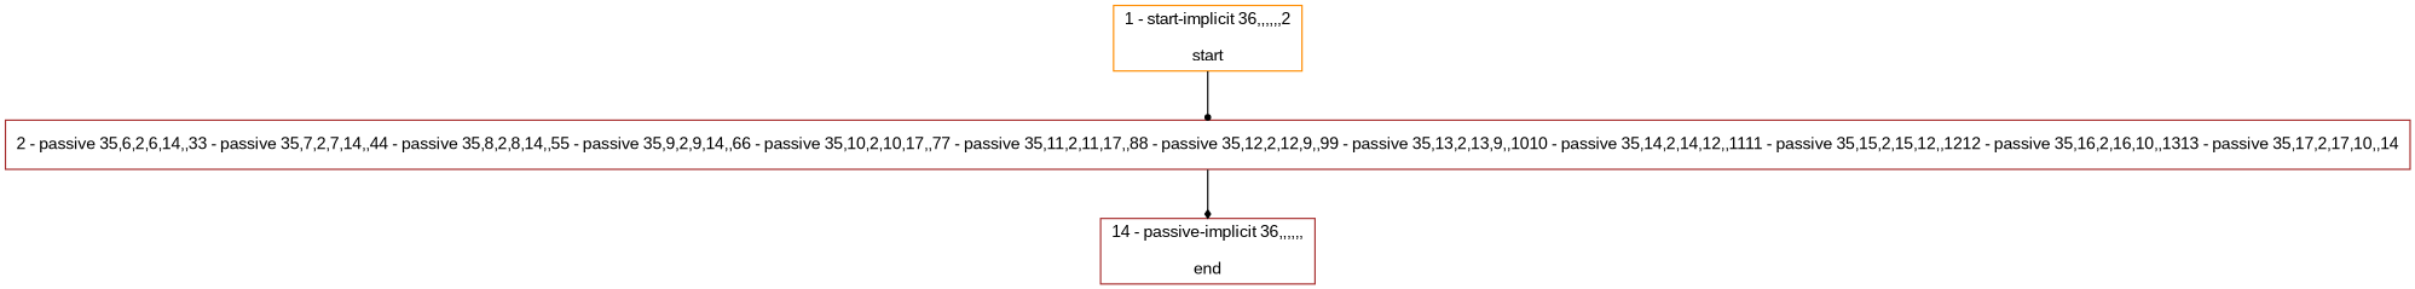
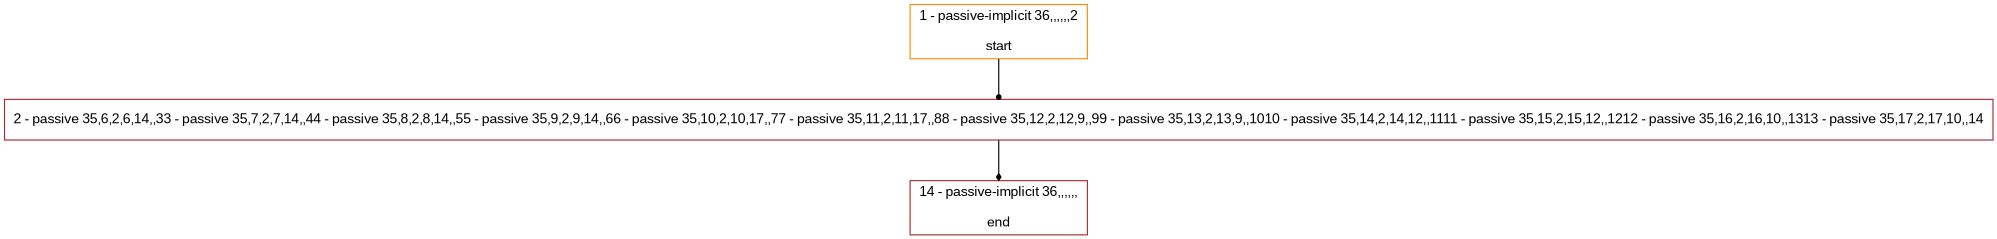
  digraph {
    bgcolor=white
    compound=true
    fillcolor="#FFFFCC"
    fontname=Arial
    fontsize=12
    pack=true
    packmode=clust
    style="rounded,filled"
    node [color=brown compound=true fillcolor="#ffffff" fixedsize=false fontname=Arial fontsize=12 node_initialized=no shape=box style=filled]
    edge [arrowsize=0.5 arrowtail=none color="#000000" compound=true dir=forward fontcolor=black fontname=Arial fontsize=12]
    n1 [label="2 - passive 35,6,2,6,14,,33 - passive 35,7,2,7,14,,44 - passive 35,8,2,8,14,,55 - passive 35,9,2,9,14,,66 - passive 35,10,2,10,17,,77 - passive 35,11,2,11,17,,88 - passive 35,12,2,12,9,,99 - passive 35,13,2,13,9,,1010 - passive 35,14,2,14,12,,1111 - passive 35,15,2,15,12,,1212 - passive 35,16,2,16,10,,1313 - passive 35,17,2,17,10,,14"]
    n2 [label="14 - passive-implicit 36,,,,,,\n\nend"]
-   n3 [color=darkorange label="1 - start-implicit 36,,,,,,2\n\nstart"]
+   n3 [color=darkorange label="1 - passive-implicit 36,,,,,,2\n\nstart"]
    n1 -> n2 [arrowhead=diamond]
    n3 -> n1 [arrowhead=dot]
  }
